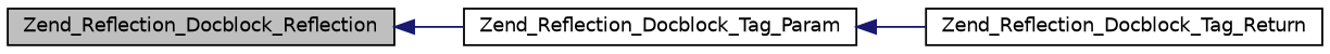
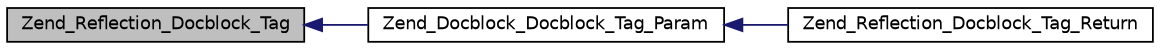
  digraph {
    rankdir=LR
    node [color=black fillcolor=white fontname=Helvetica fontsize=10 shape=record style=filled]
    edge [color=midnightblue dir=back fontname=Helvetica fontsize=10 labelfontname=Helvetica labelfontsize=10 style=solid]
-   n1 [fillcolor=grey75 fontcolor=black height=0.2 label=Zend_Reflection_Docblock_Reflection width=0.4]
-   n2 [height=0.2 label=Zend_Reflection_Docblock_Tag_Param width=0.4]
+   n1 [fillcolor=grey75 fontcolor=black height=0.2 label=Zend_Reflection_Docblock_Tag width=0.4]
+   n2 [height=0.2 label=Zend_Docblock_Docblock_Tag_Param width=0.4]
    n3 [height=0.2 label=Zend_Reflection_Docblock_Tag_Return width=0.4]
    n1 -> n2
    n2 -> n3
  }
